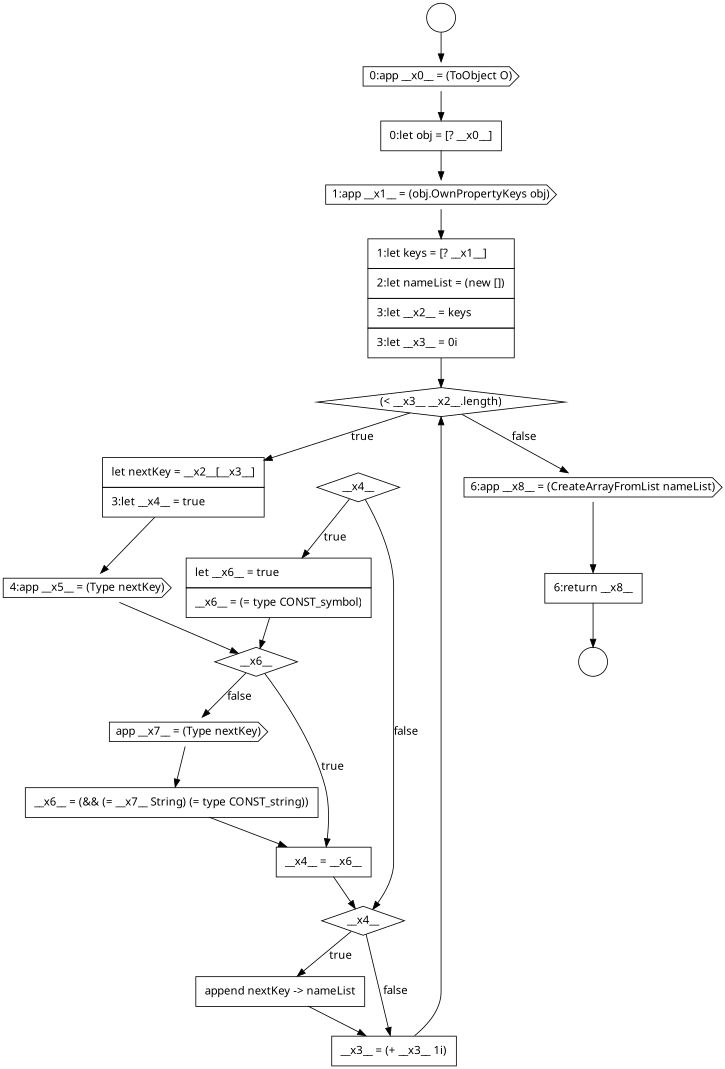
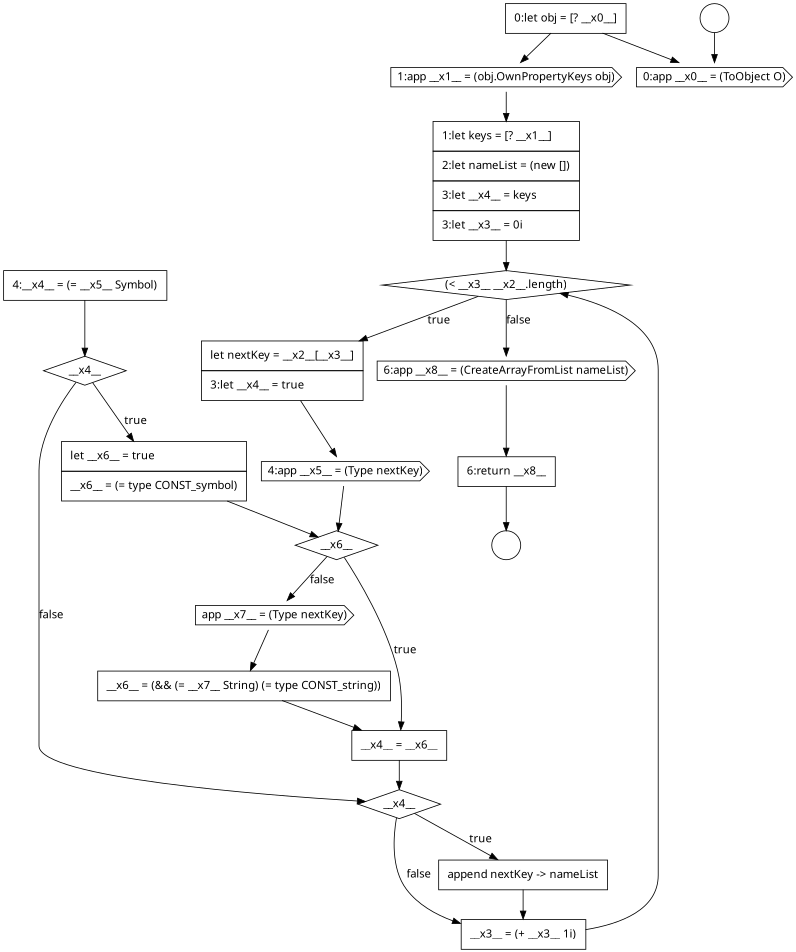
  digraph {
    fontname="Noto Sans"
    node [color=black fillcolor=white fontname="Noto Sans" shape=none style=filled]
    edge [color=black fontname="Noto Sans"]
    n1 [label=" " shape=circle]
    n2 [label=<<font color="black">     <table border="0" cellborder="1" cellspacing="0" cellpadding="10">       <tr><td align="left">__x6__ = (&amp;&amp; (= __x7__ String) (= type CONST_string))</td></tr>     </table>   </font>> margin=0]
    n3 [label=<<font color="black">     <table border="0" cellborder="1" cellspacing="0" cellpadding="10">       <tr><td align="left">__x4__ = __x6__</td></tr>     </table>   </font>> margin=0]
    n4 [label=<<font color="black">__x4__</font>> shape=diamond]
    n5 [label=<<font color="black">0:app __x0__ = (ToObject O)</font>> shape=cds]
    n6 [label=<<font color="black">     <table border="0" cellborder="1" cellspacing="0" cellpadding="10">       <tr><td align="left">0:let obj = [? __x0__]</td></tr>     </table>   </font>> margin=0]
    n7 [label=<<font color="black">1:app __x1__ = (obj.OwnPropertyKeys obj)</font>> shape=cds]
    n8 [label=<<font color="black">     <table border="0" cellborder="1" cellspacing="0" cellpadding="10">       <tr><td align="left">let nextKey = __x2__[__x3__]</td></tr>       <tr><td align="left">3:let __x4__ = true</td></tr>     </table>   </font>> margin=0]
    n9 [label=<<font color="black">4:app __x5__ = (Type nextKey)</font>> shape=cds]
    n10 [label=<<font color="black">__x6__</font>> shape=diamond]
    n11 [label=<<font color="black">6:app __x8__ = (CreateArrayFromList nameList)</font>> shape=cds]
    n12 [label=<<font color="black">     <table border="0" cellborder="1" cellspacing="0" cellpadding="10">       <tr><td align="left">6:return __x8__</td></tr>     </table>   </font>> margin=0]
    n13 [label=<<font color="black">     <table border="0" cellborder="1" cellspacing="0" cellpadding="10">       <tr><td align="left">__x3__ = (+ __x3__ 1i)</td></tr>     </table>   </font>> margin=0]
    n14 [label=<<font color="black">     <table border="0" cellborder="1" cellspacing="0" cellpadding="10">       <tr><td align="left">append nextKey -&gt; nameList</td></tr>     </table>   </font>> margin=0]
    n15 [label=<<font color="black">     <table border="0" cellborder="1" cellspacing="0" cellpadding="10">       <tr><td align="left">let __x6__ = true</td></tr>       <tr><td align="left">__x6__ = (= type CONST_symbol)</td></tr>     </table>   </font>> margin=0]
    n16 [label=<<font color="black">app __x7__ = (Type nextKey)</font>> shape=cds]
-   n17 [label=<<font color="black">     <table border="0" cellborder="1" cellspacing="0" cellpadding="10">       <tr><td align="left">1:let keys = [? __x1__]</td></tr>       <tr><td align="left">2:let nameList = (new [])</td></tr>       <tr><td align="left">3:let __x2__ = keys</td></tr>       <tr><td align="left">3:let __x3__ = 0i</td></tr>     </table>   </font>> margin=0]
+   n17 [label=<<font color="black">     <table border="0" cellborder="1" cellspacing="0" cellpadding="10">       <tr><td align="left">1:let keys = [? __x1__]</td></tr>       <tr><td align="left">2:let nameList = (new [])</td></tr>       <tr><td align="left">3:let __x4__ = keys</td></tr>       <tr><td align="left">3:let __x3__ = 0i</td></tr>     </table>   </font>> margin=0]
    n18 [label=<<font color="black">(&lt; __x3__ __x2__.length)</font>> shape=diamond]
    n19 [label=" " shape=circle]
+   n20 [label=<<font color="black">     <table border="0" cellborder="1" cellspacing="0" cellpadding="10">       <tr><td align="left">4:__x4__ = (= __x5__ Symbol)</td></tr>     </table>   </font>> margin=0]
    n21 [label=<<font color="black">__x4__</font>> shape=diamond]
    n2 -> n3
    n3 -> n4
    n4 -> n13 [label=<<font color="black">false</font>>]
    n4 -> n14 [label=<<font color="black">true</font>>]
-   n5 -> n6
+   n6 -> n5
    n6 -> n7
    n7 -> n17
    n8 -> n9
    n9 -> n10
    n10 -> n3 [label=<<font color="black">true</font>>]
    n10 -> n16 [label=<<font color="black">false</font>>]
    n11 -> n12
    n12 -> n1
    n13 -> n18
    n14 -> n13
    n15 -> n10
    n16 -> n2
    n17 -> n18
    n18 -> n8 [label=<<font color="black">true</font>>]
    n18 -> n11 [label=<<font color="black">false</font>>]
    n19 -> n5
+   n20 -> n21
    n21 -> n4 [label=<<font color="black">false</font>>]
    n21 -> n15 [label=<<font color="black">true</font>>]
  }
